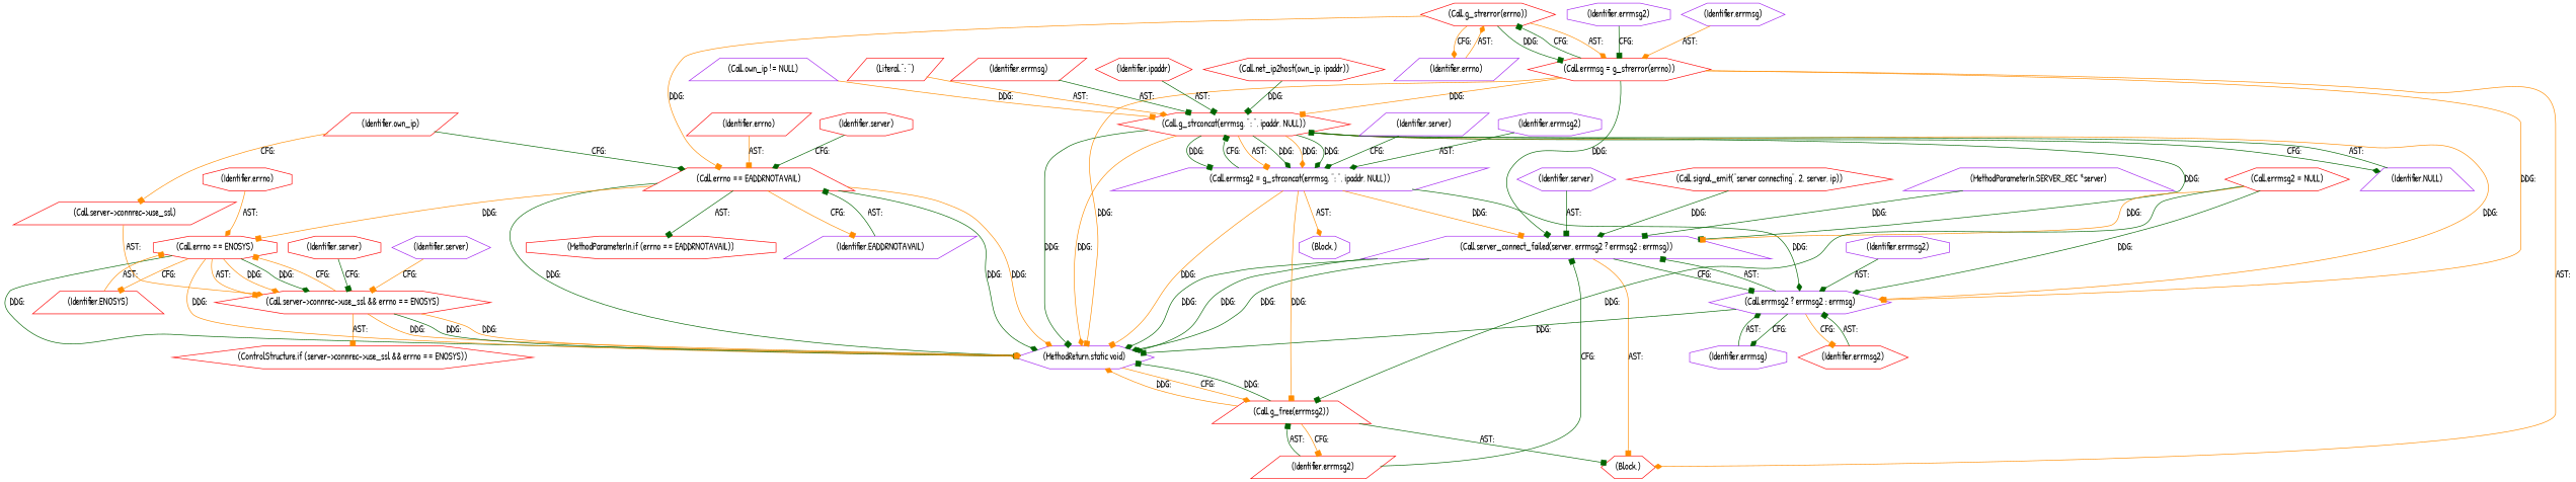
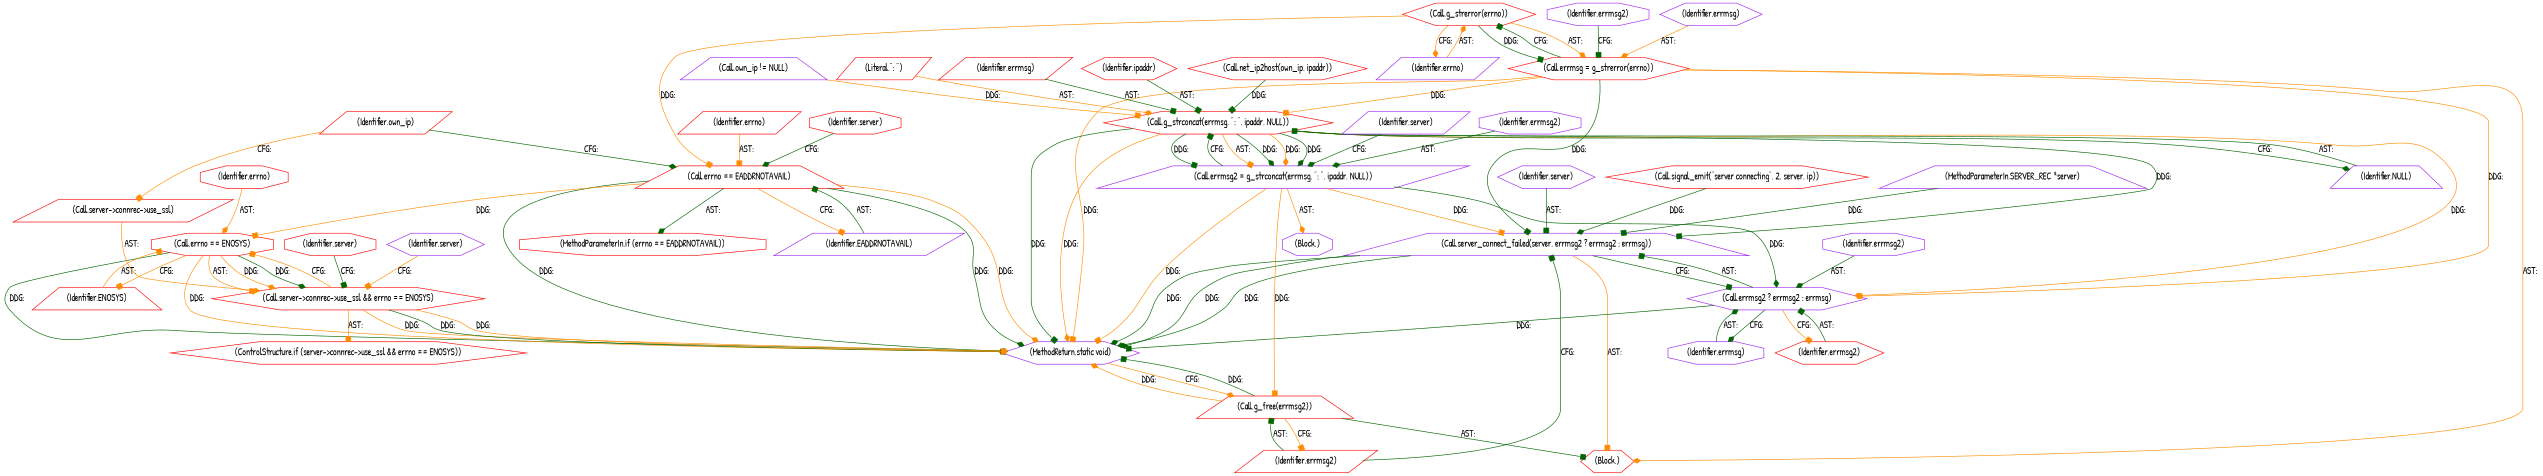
  digraph {
    fontname="Patrick Hand"
    node [color=red fontname="Patrick Hand" shape=hexagon]
    edge [arrowhead=box color=darkgreen fontname="Patrick Hand"]
    n1 [label="(Call,g_strerror(errno))"]
    n2 [label="(Call,errmsg = g_strerror(errno))"]
    n3 [label="(Call,errno == EADDRNOTAVAIL)" shape=trapezium]
    n4 [color=purple label="(Identifier,errno)" shape=parallelogram]
    n5 [label="(Call,g_strconcat(errmsg, \": \", ipaddr, NULL))"]
    n6 [color=purple label="(Call,server_connect_failed(server, errmsg2 ? errmsg2 : errmsg))" shape=trapezium]
    n7 [color=purple label="(Call,errmsg2 ? errmsg2 : errmsg)"]
    n8 [color=purple label="(MethodReturn,static void)"]
    n9 [label="(Block,)"]
    n10 [label="(Call,errno == ENOSYS)" shape=octagon]
    n11 [color=purple label="(Identifier,EADDRNOTAVAIL)" shape=parallelogram]
    n12 [label="(MethodParameterIn,if (errno == EADDRNOTAVAIL))" shape=octagon]
    n13 [color=purple label="(Call,errmsg2 = g_strconcat(errmsg, \": \", ipaddr, NULL))" shape=parallelogram]
    n14 [color=purple label="(Identifier,NULL)" shape=trapezium]
    n15 [color=purple label="(Identifier,errmsg)" shape=octagon]
    n16 [label="(Identifier,errmsg2)"]
    n17 [label="(Call,g_free(errmsg2))" shape=trapezium]
    n18 [color=purple label="(Block,)" shape=octagon]
    n19 [label="(Identifier,errmsg2)" shape=parallelogram]
    n20 [label="(Call,server->connrec->use_ssl && errno == ENOSYS)"]
    n21 [label="(Identifier,ENOSYS)" shape=trapezium]
    n22 [label="(ControlStructure,if (server->connrec->use_ssl && errno == ENOSYS))"]
    n23 [label="(Call,server->connrec->use_ssl)" shape=parallelogram]
    n24 [color=purple label="(Identifier,errmsg2)" shape=octagon]
    n25 [label="(Identifier,server)" shape=octagon]
    n26 [label="(Identifier,errno)" shape=octagon]
    n27 [label="(Identifier,ipaddr)"]
    n28 [label="(Call,net_ip2host(own_ip, ipaddr))"]
    n29 [label="(Identifier,own_ip)" shape=parallelogram]
    n30 [color=purple label="(Identifier,errmsg2)" shape=octagon]
    n31 [color=purple label="(Identifier,errmsg)"]
    n32 [color=purple label="(Call,own_ip != NULL)" shape=trapezium]
-   n33 [label="(Call,errmsg2 = NULL)"]
    n34 [label="(Identifier,server)" shape=octagon]
    n35 [label="(Call,signal_emit(\"server connecting\", 2, server, ip))"]
    n36 [color=purple label="(Identifier,server)"]
    n37 [label="(Literal,\": \")" shape=parallelogram]
    n38 [color=purple label="(MethodParameterIn,SERVER_REC *server)" shape=trapezium]
    n39 [label="(Identifier,errno)" shape=parallelogram]
    n40 [label="(Identifier,errmsg)" shape=parallelogram]
    n41 [color=purple label="(Identifier,server)" shape=parallelogram]
    n42 [color=purple label="(Identifier,server)"]
    n43 [color=purple label="(Identifier,errmsg2)" shape=octagon]
    n1 -> n2 [arrowhead=diamond color=darkorange label="AST: "]
    n1 -> n2 [label="DDG: "]
    n1 -> n3 [color=darkorange label="DDG: "]
    n1 -> n4 [arrowhead=diamond color=darkorange label="CFG: "]
    n2 -> n1 [label="CFG: "]
    n2 -> n5 [color=darkorange label="DDG: "]
    n2 -> n6 [label="DDG: "]
    n2 -> n7 [color=darkorange label="DDG: "]
    n2 -> n8 [color=darkorange label="DDG: "]
    n2 -> n9 [arrowhead=diamond color=darkorange label="AST: "]
    n3 -> n8 [arrowhead=diamond label="DDG: "]
    n3 -> n8 [arrowhead=diamond label="DDG: "]
    n3 -> n8 [arrowhead=diamond color=darkorange label="DDG: "]
    n3 -> n10 [color=darkorange label="DDG: "]
    n3 -> n11 [color=darkorange label="CFG: "]
-   n3 -> n12 [label="AST: "]
+   n3 -> n12 [arrowhead=diamond label="AST: "]
    n4 -> n1 [arrowhead=diamond color=darkorange label="AST: "]
    n5 -> n6 [label="DDG: "]
    n5 -> n7 [arrowhead=diamond color=darkorange label="DDG: "]
    n5 -> n8 [label="DDG: "]
    n5 -> n8 [arrowhead=diamond color=darkorange label="DDG: "]
    n5 -> n13 [color=darkorange label="AST: "]
    n5 -> n13 [arrowhead=diamond label="DDG: "]
    n5 -> n13 [arrowhead=diamond color=darkorange label="DDG: "]
    n5 -> n13 [arrowhead=diamond label="DDG: "]
    n5 -> n13 [label="DDG: "]
    n5 -> n14 [arrowhead=diamond label="CFG: "]
    n6 -> n7 [label="CFG: "]
    n6 -> n8 [arrowhead=diamond label="DDG: "]
    n6 -> n8 [arrowhead=diamond label="DDG: "]
    n6 -> n8 [arrowhead=diamond label="DDG: "]
    n6 -> n9 [color=darkorange label="AST: "]
    n7 -> n6 [label="AST: "]
    n7 -> n8 [label="DDG: "]
    n7 -> n15 [arrowhead=diamond label="CFG: "]
    n7 -> n16 [color=darkorange label="CFG: "]
    n8 -> n17 [arrowhead=diamond color=darkorange label="CFG: "]
    n10 -> n8 [arrowhead=diamond label="DDG: "]
    n10 -> n8 [arrowhead=diamond color=darkorange label="DDG: "]
    n10 -> n20 [color=darkorange label="AST: "]
    n10 -> n20 [arrowhead=diamond color=darkorange label="DDG: "]
    n10 -> n20 [arrowhead=diamond label="DDG: "]
    n10 -> n21 [color=darkorange label="CFG: "]
    n11 -> n3 [label="AST: "]
    n13 -> n5 [label="CFG: "]
    n13 -> n6 [color=darkorange label="DDG: "]
    n13 -> n7 [arrowhead=diamond label="DDG: "]
    n13 -> n8 [color=darkorange label="DDG: "]
    n13 -> n17 [color=darkorange label="DDG: "]
    n13 -> n18 [arrowhead=diamond color=darkorange label="AST: "]
    n14 -> n5 [label="AST: "]
    n15 -> n7 [arrowhead=diamond label="AST: "]
    n16 -> n7 [label="AST: "]
    n17 -> n8 [label="DDG: "]
    n17 -> n8 [arrowhead=diamond color=darkorange label="DDG: "]
    n17 -> n9 [label="AST: "]
    n17 -> n19 [color=darkorange label="CFG: "]
    n19 -> n6 [label="CFG: "]
    n19 -> n17 [label="AST: "]
    n20 -> n8 [arrowhead=diamond color=darkorange label="DDG: "]
    n20 -> n8 [label="DDG: "]
    n20 -> n8 [color=darkorange label="DDG: "]
    n20 -> n10 [color=darkorange label="CFG: "]
    n20 -> n22 [color=darkorange label="AST: "]
    n21 -> n10 [color=darkorange label="AST: "]
    n23 -> n20 [arrowhead=diamond color=darkorange label="AST: "]
    n24 -> n2 [label="CFG: "]
    n25 -> n20 [label="CFG: "]
    n26 -> n10 [arrowhead=diamond color=darkorange label="AST: "]
    n27 -> n5 [label="AST: "]
    n28 -> n5 [label="DDG: "]
    n29 -> n3 [arrowhead=diamond label="CFG: "]
    n29 -> n23 [color=darkorange label="CFG: "]
    n30 -> n13 [arrowhead=diamond label="AST: "]
    n31 -> n2 [arrowhead=diamond color=darkorange label="AST: "]
    n32 -> n5 [color=darkorange label="DDG: "]
-   n33 -> n6 [color=darkorange label="DDG: "]
-   n33 -> n7 [arrowhead=diamond label="DDG: "]
-   n33 -> n17 [label="DDG: "]
    n34 -> n3 [arrowhead=diamond label="CFG: "]
    n35 -> n6 [arrowhead=diamond label="DDG: "]
    n36 -> n20 [color=darkorange label="CFG: "]
    n37 -> n5 [arrowhead=diamond color=darkorange label="AST: "]
    n38 -> n6 [label="DDG: "]
    n39 -> n3 [color=darkorange label="AST: "]
    n40 -> n5 [label="AST: "]
    n41 -> n13 [arrowhead=diamond label="CFG: "]
    n42 -> n6 [label="AST: "]
    n43 -> n7 [arrowhead=diamond label="AST: "]
  }
